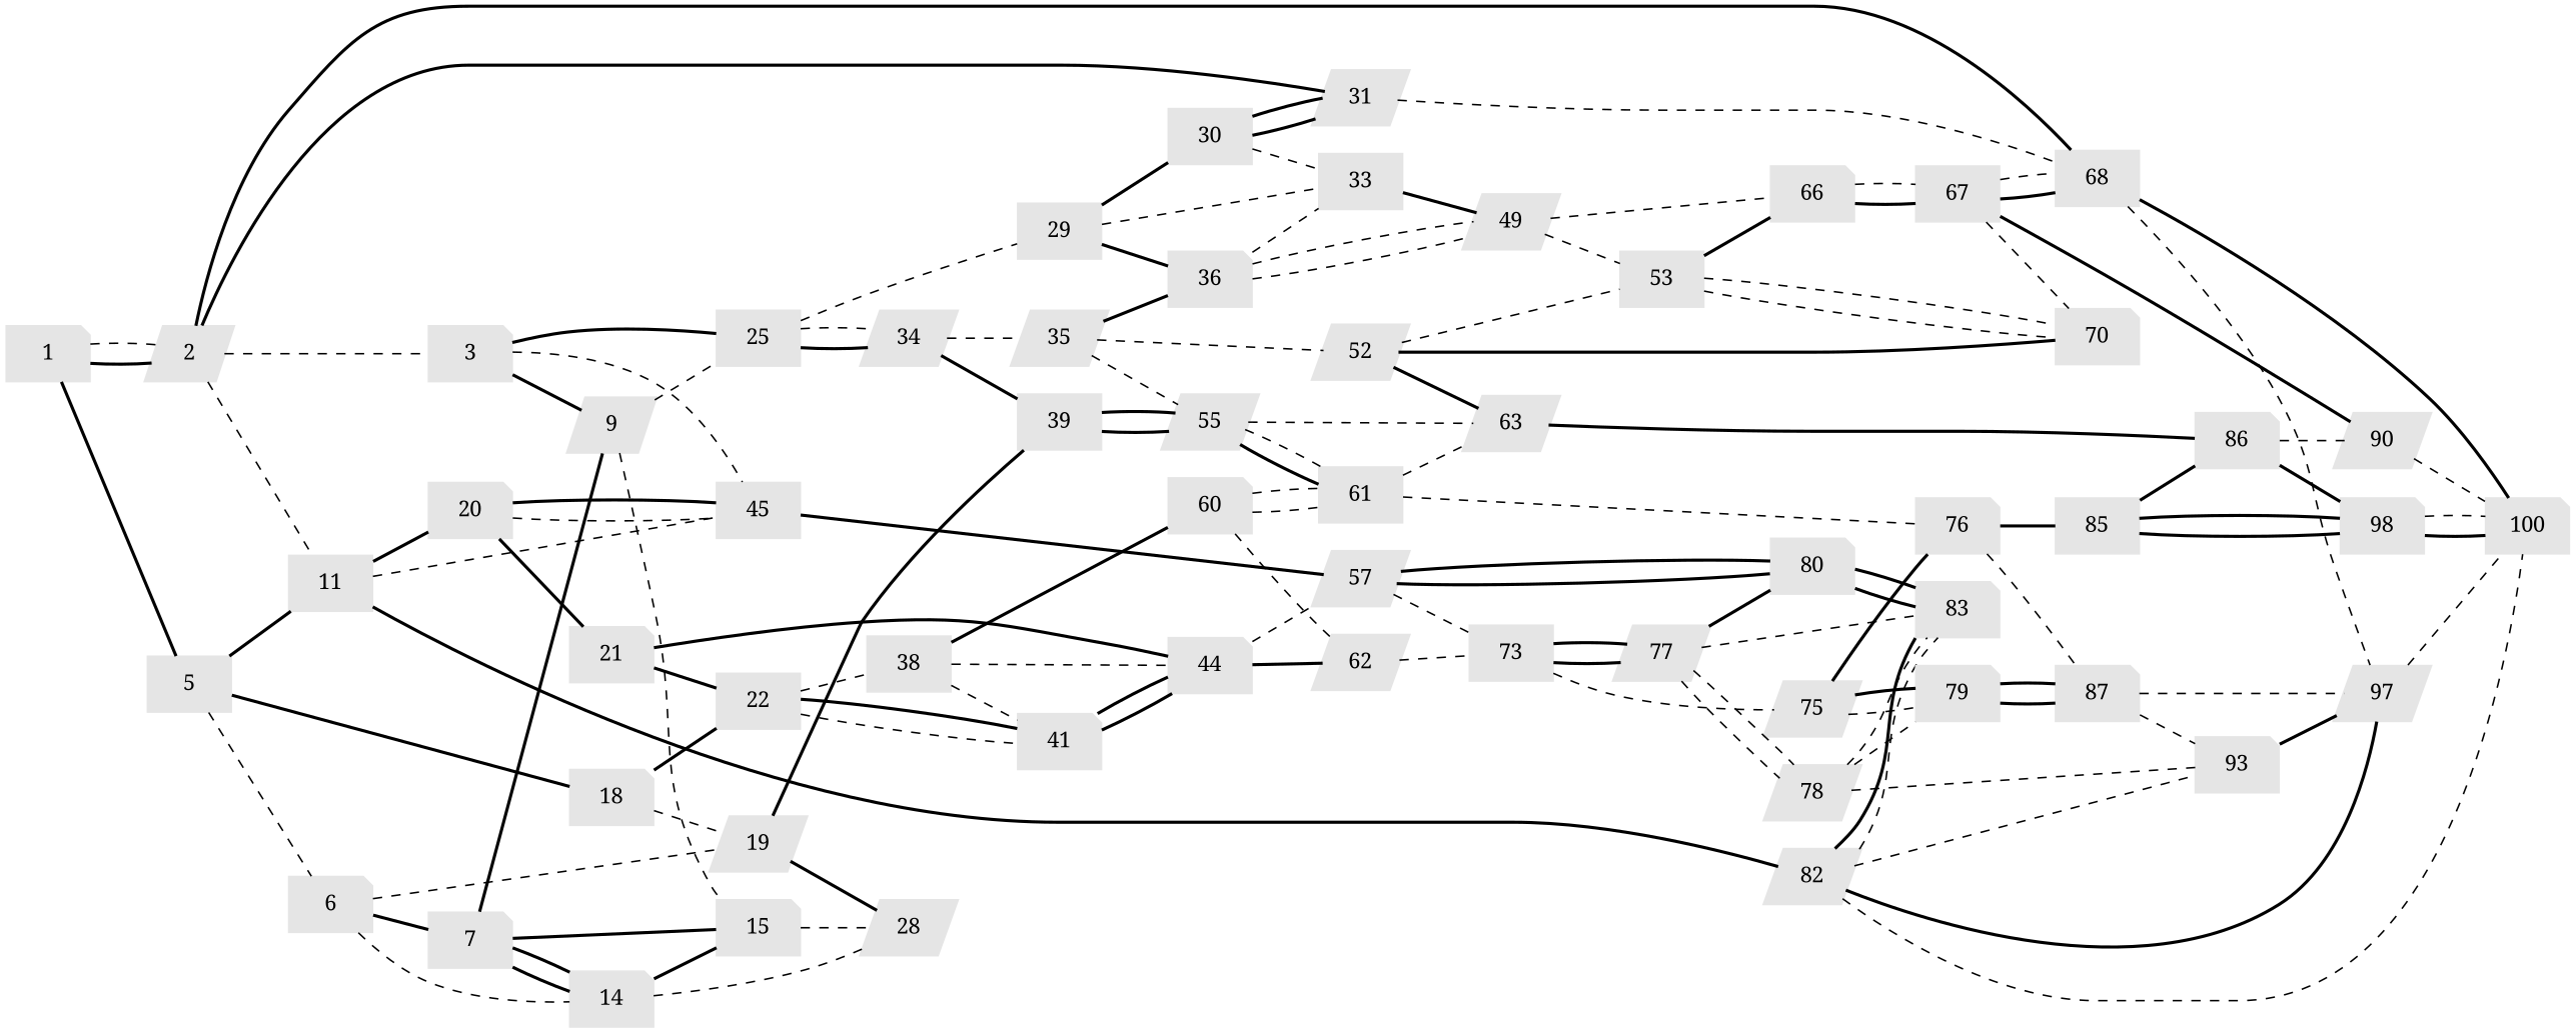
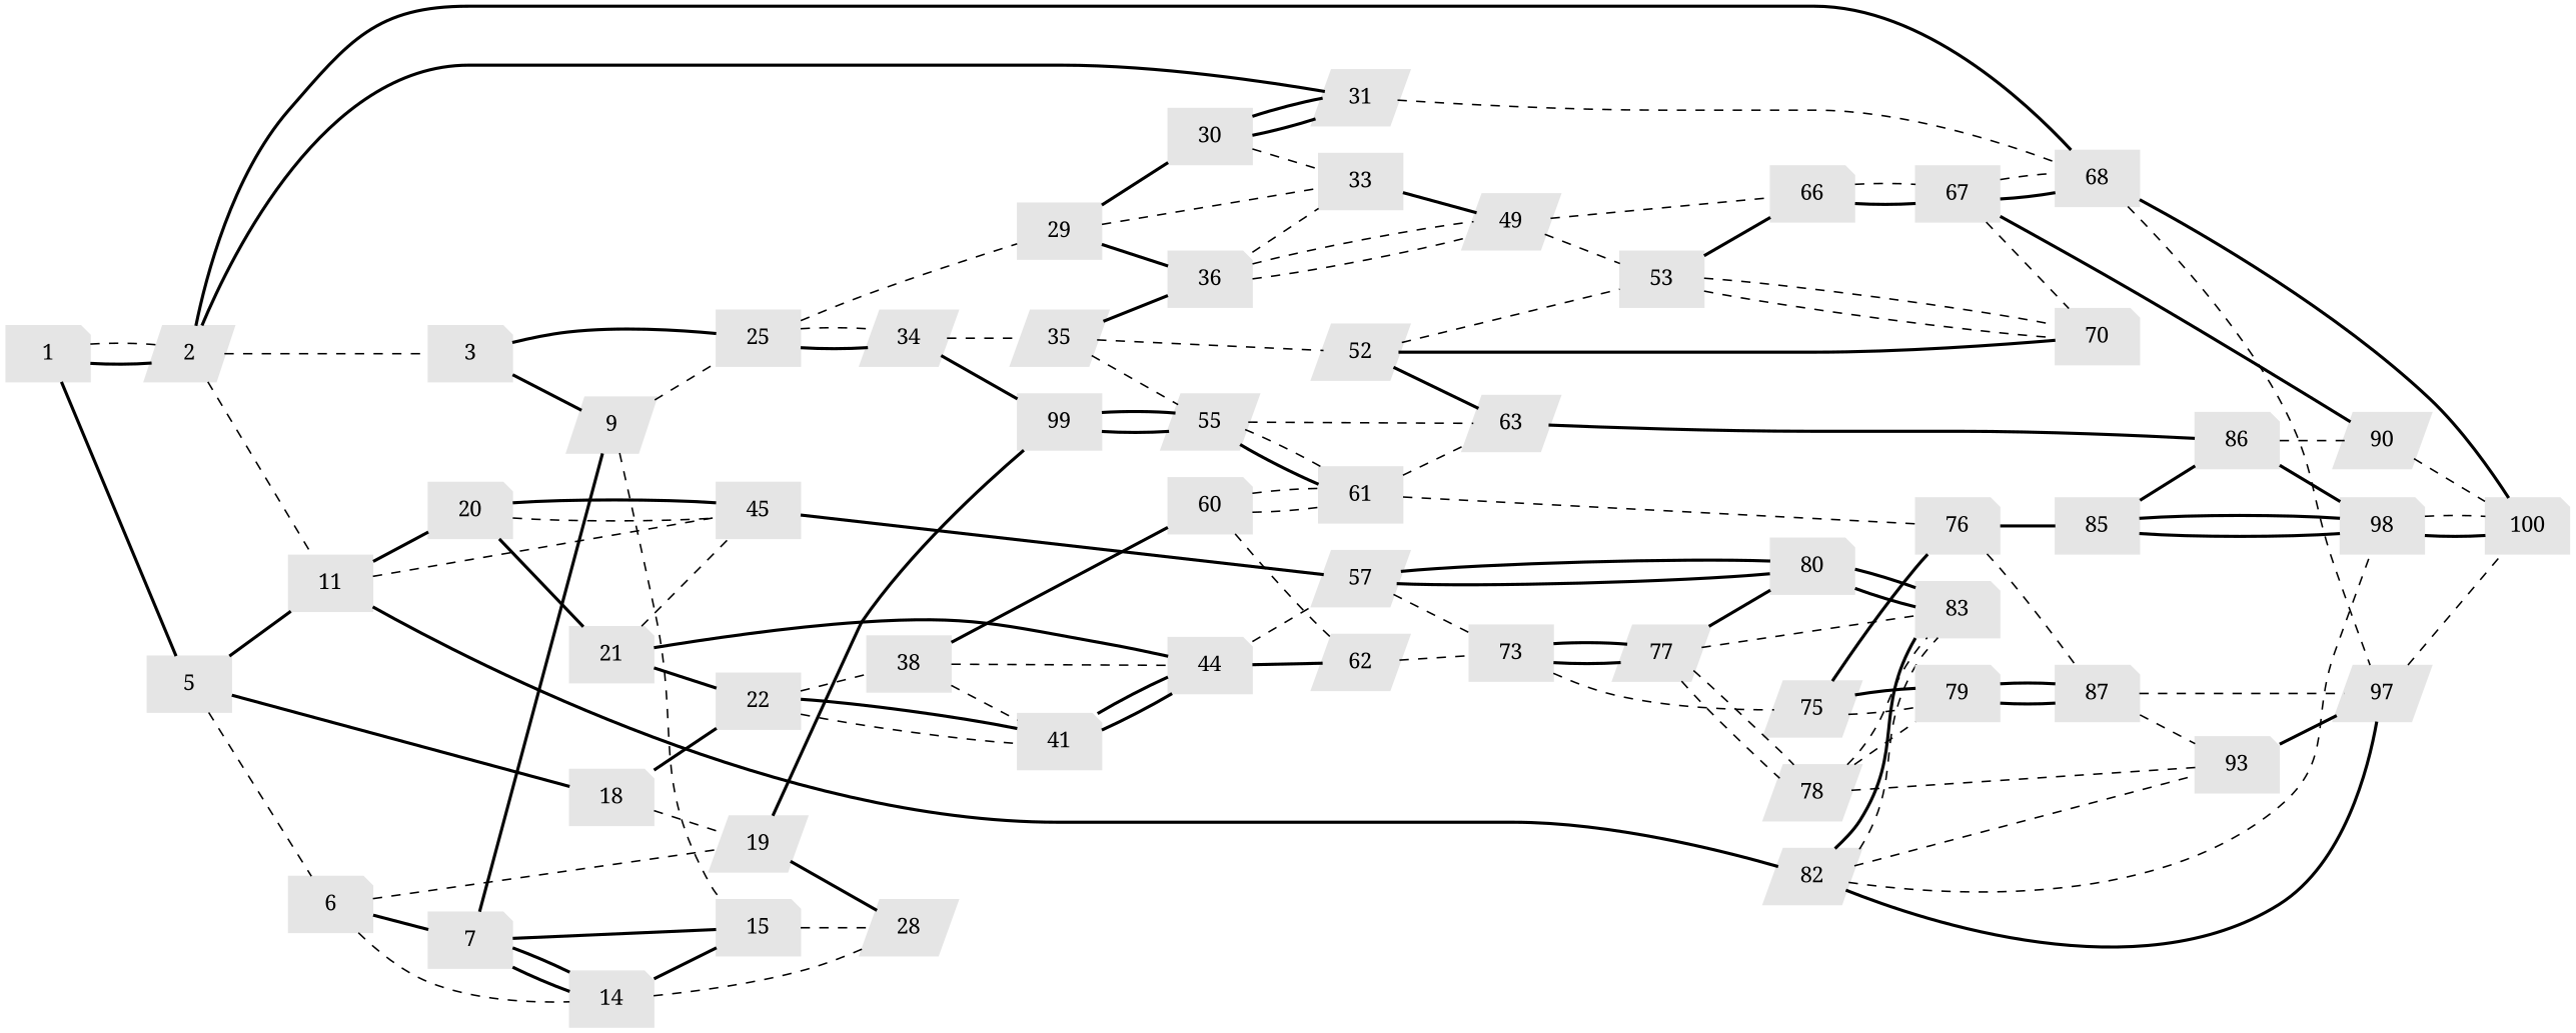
  graph {
    fontname="Noto Serif"
    rankdir=LR
    node [color=gray90 fontname="Noto Serif" shape=note style=filled]
    edge [fontname="Noto Serif" style=bold]
    2 [shape=parallelogram super="+13"]
    1
    5 [shape=box super="+10"]
    3 [super="+4"]
    11 [shape=box super="+12"]
    31 [shape=parallelogram super="+48"]
    68 [shape=box super="+69"]
    6 [super="+16"]
    18
    9 [shape=parallelogram super="+24"]
    25 [shape=box super="+26"]
    20
    45 [shape=box super="+46"]
    82 [shape=parallelogram super="+96"]
    100 [super="+101"]
    97 [shape=parallelogram super="+99"]
    15 [super="+27"]
    29 [shape=box super="+32"]
    34 [shape=parallelogram]
    7 [super="+8"]
    14 [super="+17"]
    19 [shape=parallelogram super="+37"]
    22 [shape=box super="+23"]
    28 [shape=parallelogram]
-   39 [shape=box super="+40"]
+   39 [shape=box super="+40" label=99]
    21 [super="+43"]
    57 [shape=parallelogram super="+58"]
    83 [super="+91"]
    93 [super="+94"]
    38 [shape=box super="+42"]
    41
    55 [shape=parallelogram super="+56"]
    44 [super="+59"]
    62 [shape=parallelogram]
    60
    30 [shape=box]
    33 [shape=box super="+47"]
    36
    35 [shape=parallelogram super="+51"]
    49 [shape=parallelogram super="+50"]
    53 [shape=box super="+54"]
    66
    52 [shape=parallelogram super="+65"]
    63 [shape=parallelogram super="+64"]
    70
    61 [shape=box super="+72"]
    73 [shape=box super="+74"]
    80
    67 [shape=box super="+71"]
    86 [super="+89"]
    76 [super="+84"]
    75 [shape=parallelogram]
    77 [shape=parallelogram super="+81"]
    85 [shape=box]
    87 [super="+88"]
    90 [shape=parallelogram super="+95"]
    98
    79
    78 [shape=parallelogram super="+92"]
    2 -- 3 [style=dashed]
    2 -- 11 [style=dashed]
    2 -- 31
    2 -- 68
    1 -- 2
    1 -- 2 [style=dashed]
    1 -- 5
    5 -- 11
    5 -- 6 [style=dashed]
    5 -- 18
    3 -- 9
    3 -- 25
    11 -- 20
    11 -- 45 [style=dashed]
    11 -- 82
    31 -- 68 [style=dashed]
    68 -- 100
    68 -- 97 [style=dashed]
    6 -- 7
    6 -- 14 [style=dashed]
    6 -- 19 [style=dashed]
    18 -- 19 [style=dashed]
    18 -- 22
    9 -- 25 [style=dashed]
    9 -- 15 [style=dashed]
    25 -- 29 [style=dashed]
    25 -- 34
    25 -- 34 [style=dashed]
    20 -- 45 [style=dashed]
    20 -- 45
    20 -- 21
    45 -- 57
-   82 -- 100 [style=dashed]
+   82 -- 98 [style=dashed]
    82 -- 97
    82 -- 83 [style=dashed]
    82 -- 83
    82 -- 93 [style=dashed]
    97 -- 100 [style=dashed]
    15 -- 28 [style=dashed]
    29 -- 30
    29 -- 33 [style=dashed]
    29 -- 36
    34 -- 39
    34 -- 35 [style=dashed]
    7 -- 9
    7 -- 15
    7 -- 14
    7 -- 14
    14 -- 15
    14 -- 28 [style=dashed]
    19 -- 28
    19 -- 39
    22 -- 38 [style=dashed]
    22 -- 41 [style=dashed]
    22 -- 41
    39 -- 55
    39 -- 55
-   3 -- 45 [style=dashed]
+   21 -- 45 [style=dashed]
    21 -- 22
    21 -- 44
    57 -- 73 [style=dashed]
    57 -- 80
    57 -- 80
    93 -- 97
    38 -- 41 [style=dashed]
    38 -- 44 [style=dashed]
    38 -- 60
    41 -- 44
    41 -- 44
    55 -- 63 [style=dashed]
    55 -- 61
    55 -- 61 [style=dashed]
    44 -- 57 [style=dashed]
    44 -- 62
    62 -- 73 [style=dashed]
    60 -- 62 [style=dashed]
    60 -- 61 [style=dashed]
    60 -- 61 [style=dashed]
    30 -- 31
    30 -- 31
    30 -- 33 [style=dashed]
    33 -- 49
    36 -- 33 [style=dashed]
    36 -- 49 [style=dashed]
    36 -- 49 [style=dashed]
    35 -- 55 [style=dashed]
    35 -- 36
    35 -- 52 [style=dashed]
    49 -- 53 [style=dashed]
    49 -- 66 [style=dashed]
    53 -- 66
    53 -- 70 [style=dashed]
    53 -- 70 [style=dashed]
    66 -- 67
    66 -- 67 [style=dashed]
    52 -- 53 [style=dashed]
    52 -- 63
    52 -- 70
    63 -- 86
    61 -- 63 [style=dashed]
    61 -- 76 [style=dashed]
    73 -- 75 [style=dashed]
    73 -- 77
    73 -- 77
    80 -- 83
    80 -- 83
    67 -- 68
    67 -- 68 [style=dashed]
    67 -- 70 [style=dashed]
    67 -- 90
    86 -- 90 [style=dashed]
    86 -- 98
    76 -- 85
    76 -- 87 [style=dashed]
    75 -- 76
    75 -- 79 [style=dashed]
    75 -- 79
    77 -- 83 [style=dashed]
    77 -- 80
    77 -- 78 [style=dashed]
    77 -- 78 [style=dashed]
    85 -- 86
    85 -- 98
    85 -- 98
    87 -- 97 [style=dashed]
    87 -- 93 [style=dashed]
    90 -- 100 [style=dashed]
    98 -- 100
    98 -- 100 [style=dashed]
    79 -- 87
    79 -- 87
    78 -- 83 [style=dashed]
    78 -- 93 [style=dashed]
    78 -- 79 [style=dashed]
  }
